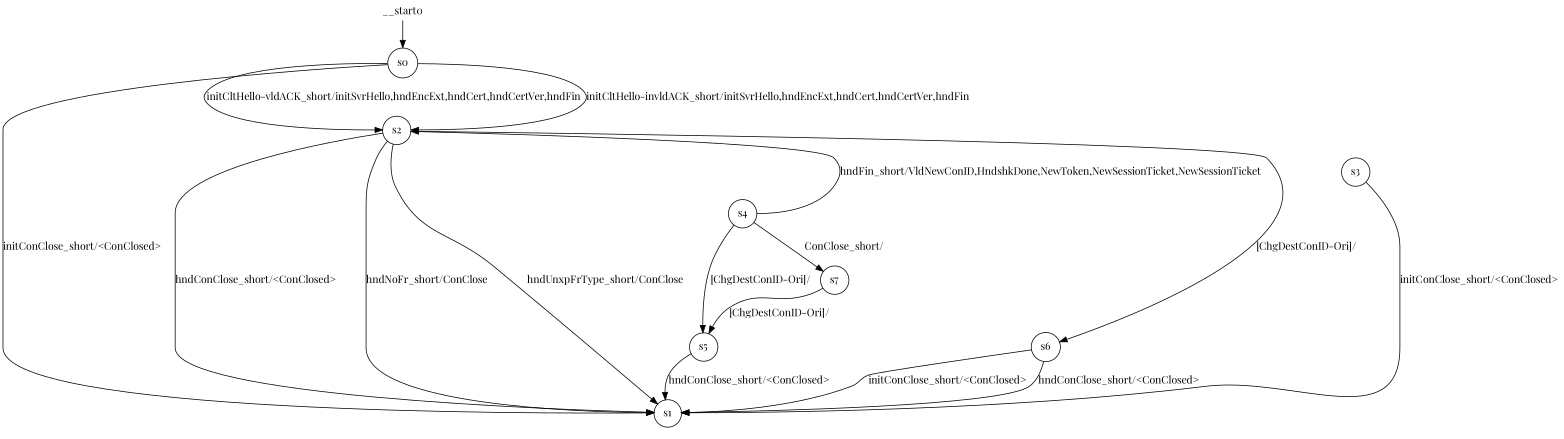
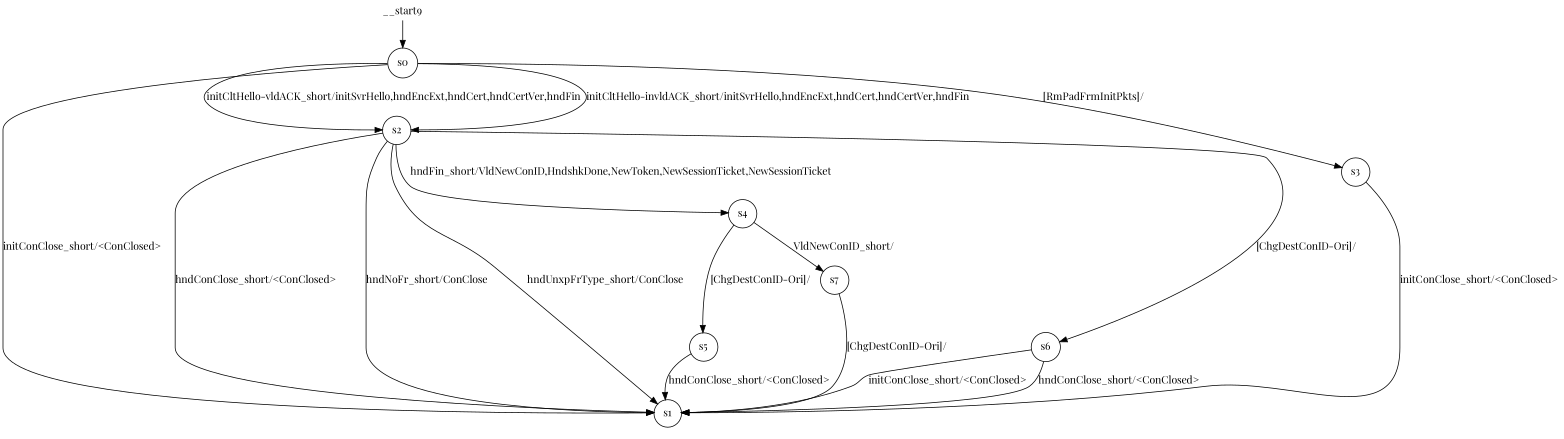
  digraph {
    fontname="Playfair Display"
    node [fontname="Playfair Display" shape=circle]
    edge [fontname="Playfair Display"]
    n1 [label=s0]
    n2 [label=s1]
    n3 [label=s2]
    n4 [label=s3]
    n5 [label=s4]
    n6 [label=s6]
    n7 [label=s5]
    n8 [label=s7]
-   __start0 [height=0 shape=none width=0]
+   __start0 [height=0 shape=none width=0 label=__start9]
    n1 -> n2 [label="initConClose_short/<ConClosed> "]
    n1 -> n3 [label="initCltHello-vldACK_short/initSvrHello,hndEncExt,hndCert,hndCertVer,hndFin "]
    n1 -> n3 [label="initCltHello-invldACK_short/initSvrHello,hndEncExt,hndCert,hndCertVer,hndFin "]
+   n1 -> n4 [label="[RmPadFrmInitPkts]/ "]
    n3 -> n2 [label="hndConClose_short/<ConClosed> "]
    n3 -> n2 [label="hndNoFr_short/ConClose "]
    n3 -> n2 [label="hndUnxpFrType_short/ConClose "]
-   n5 -> n3 [label="hndFin_short/VldNewConID,HndshkDone,NewToken,NewSessionTicket,NewSessionTicket "]
+   n3 -> n5 [label="hndFin_short/VldNewConID,HndshkDone,NewToken,NewSessionTicket,NewSessionTicket "]
    n3 -> n6 [label="[ChgDestConID-Ori]/ "]
    n4 -> n2 [label="initConClose_short/<ConClosed> "]
    n5 -> n7 [label="[ChgDestConID-Ori]/ "]
-   n5 -> n8 [label="ConClose_short/ "]
+   n5 -> n8 [label="VldNewConID_short/ "]
    n6 -> n2 [label="initConClose_short/<ConClosed> "]
    n6 -> n2 [label="hndConClose_short/<ConClosed> "]
    n7 -> n2 [label="hndConClose_short/<ConClosed> "]
-   n8 -> n7 [label="[ChgDestConID-Ori]/ "]
+   n8 -> n2 [label="[ChgDestConID-Ori]/ "]
    __start0 -> n1
  }
